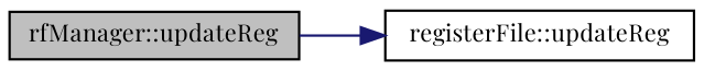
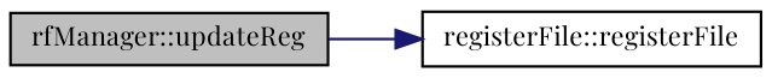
  digraph {
    rankdir=LR
    fontname="Playfair Display"
    node [color=black fontname="Playfair Display" fontsize=10 shape=record style=filled]
    n1 [fillcolor=grey75 fontcolor=black height=0.2 label="rfManager::updateReg" width=0.4]
-   n2 [fillcolor=white height=0.2 label="registerFile::updateReg" width=0.4]
+   n2 [fillcolor=white height=0.2 label="registerFile::registerFile" width=0.4]
    n1 -> n2 [color=midnightblue fontname="Playfair Display" fontsize=10 labelfontname=Helvetica labelfontsize=10 style=solid]
  }
